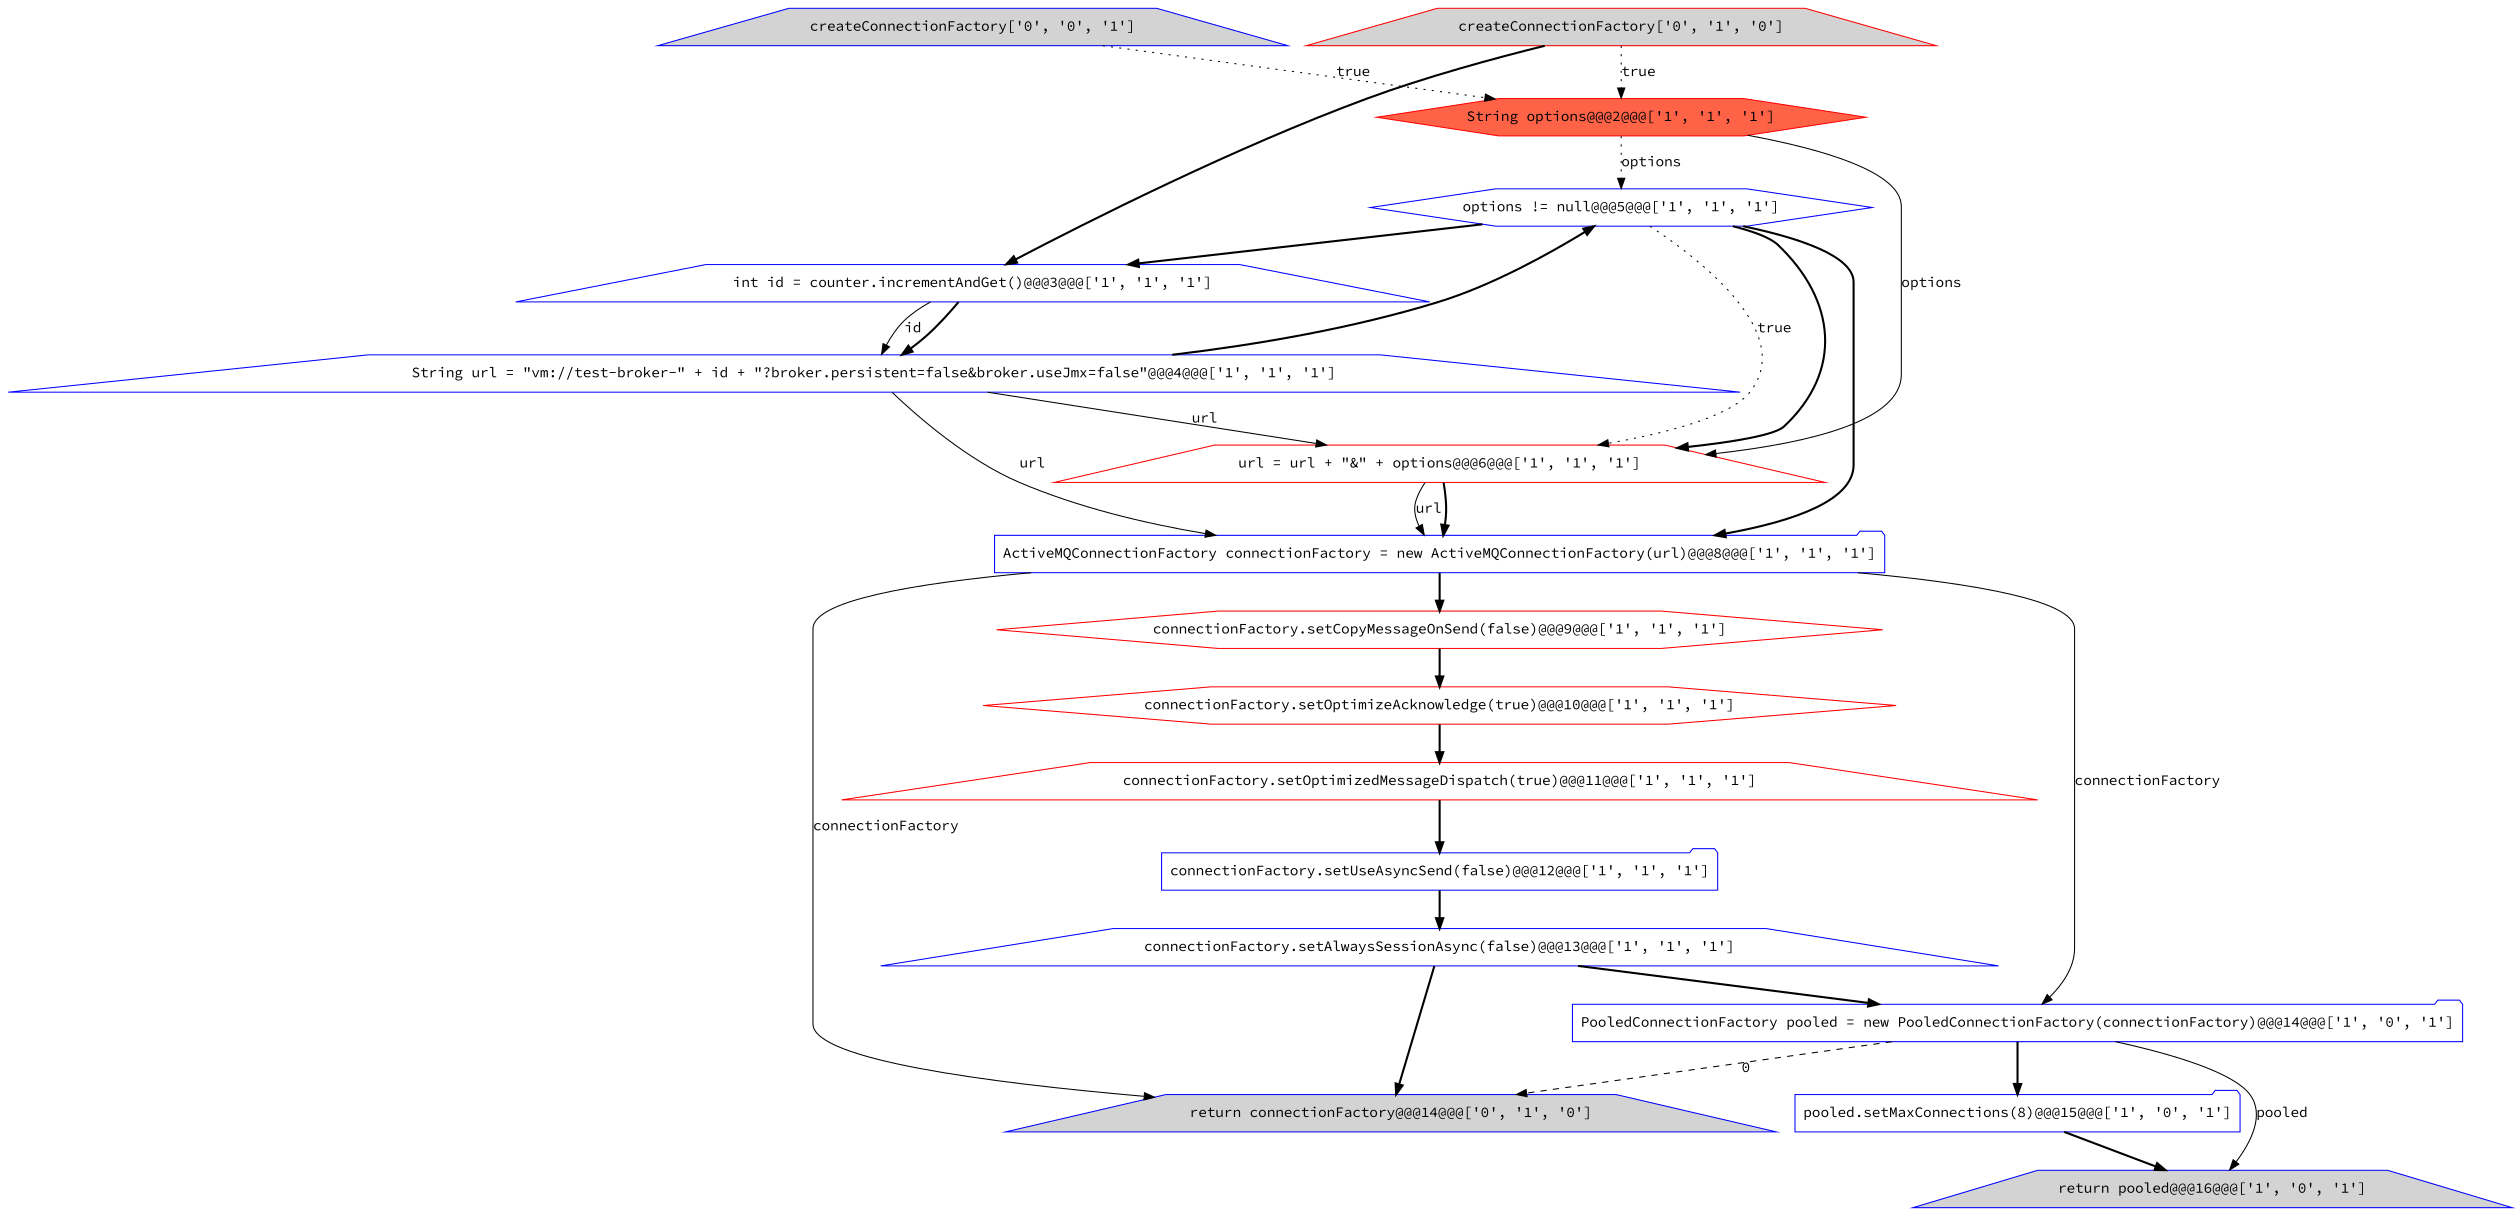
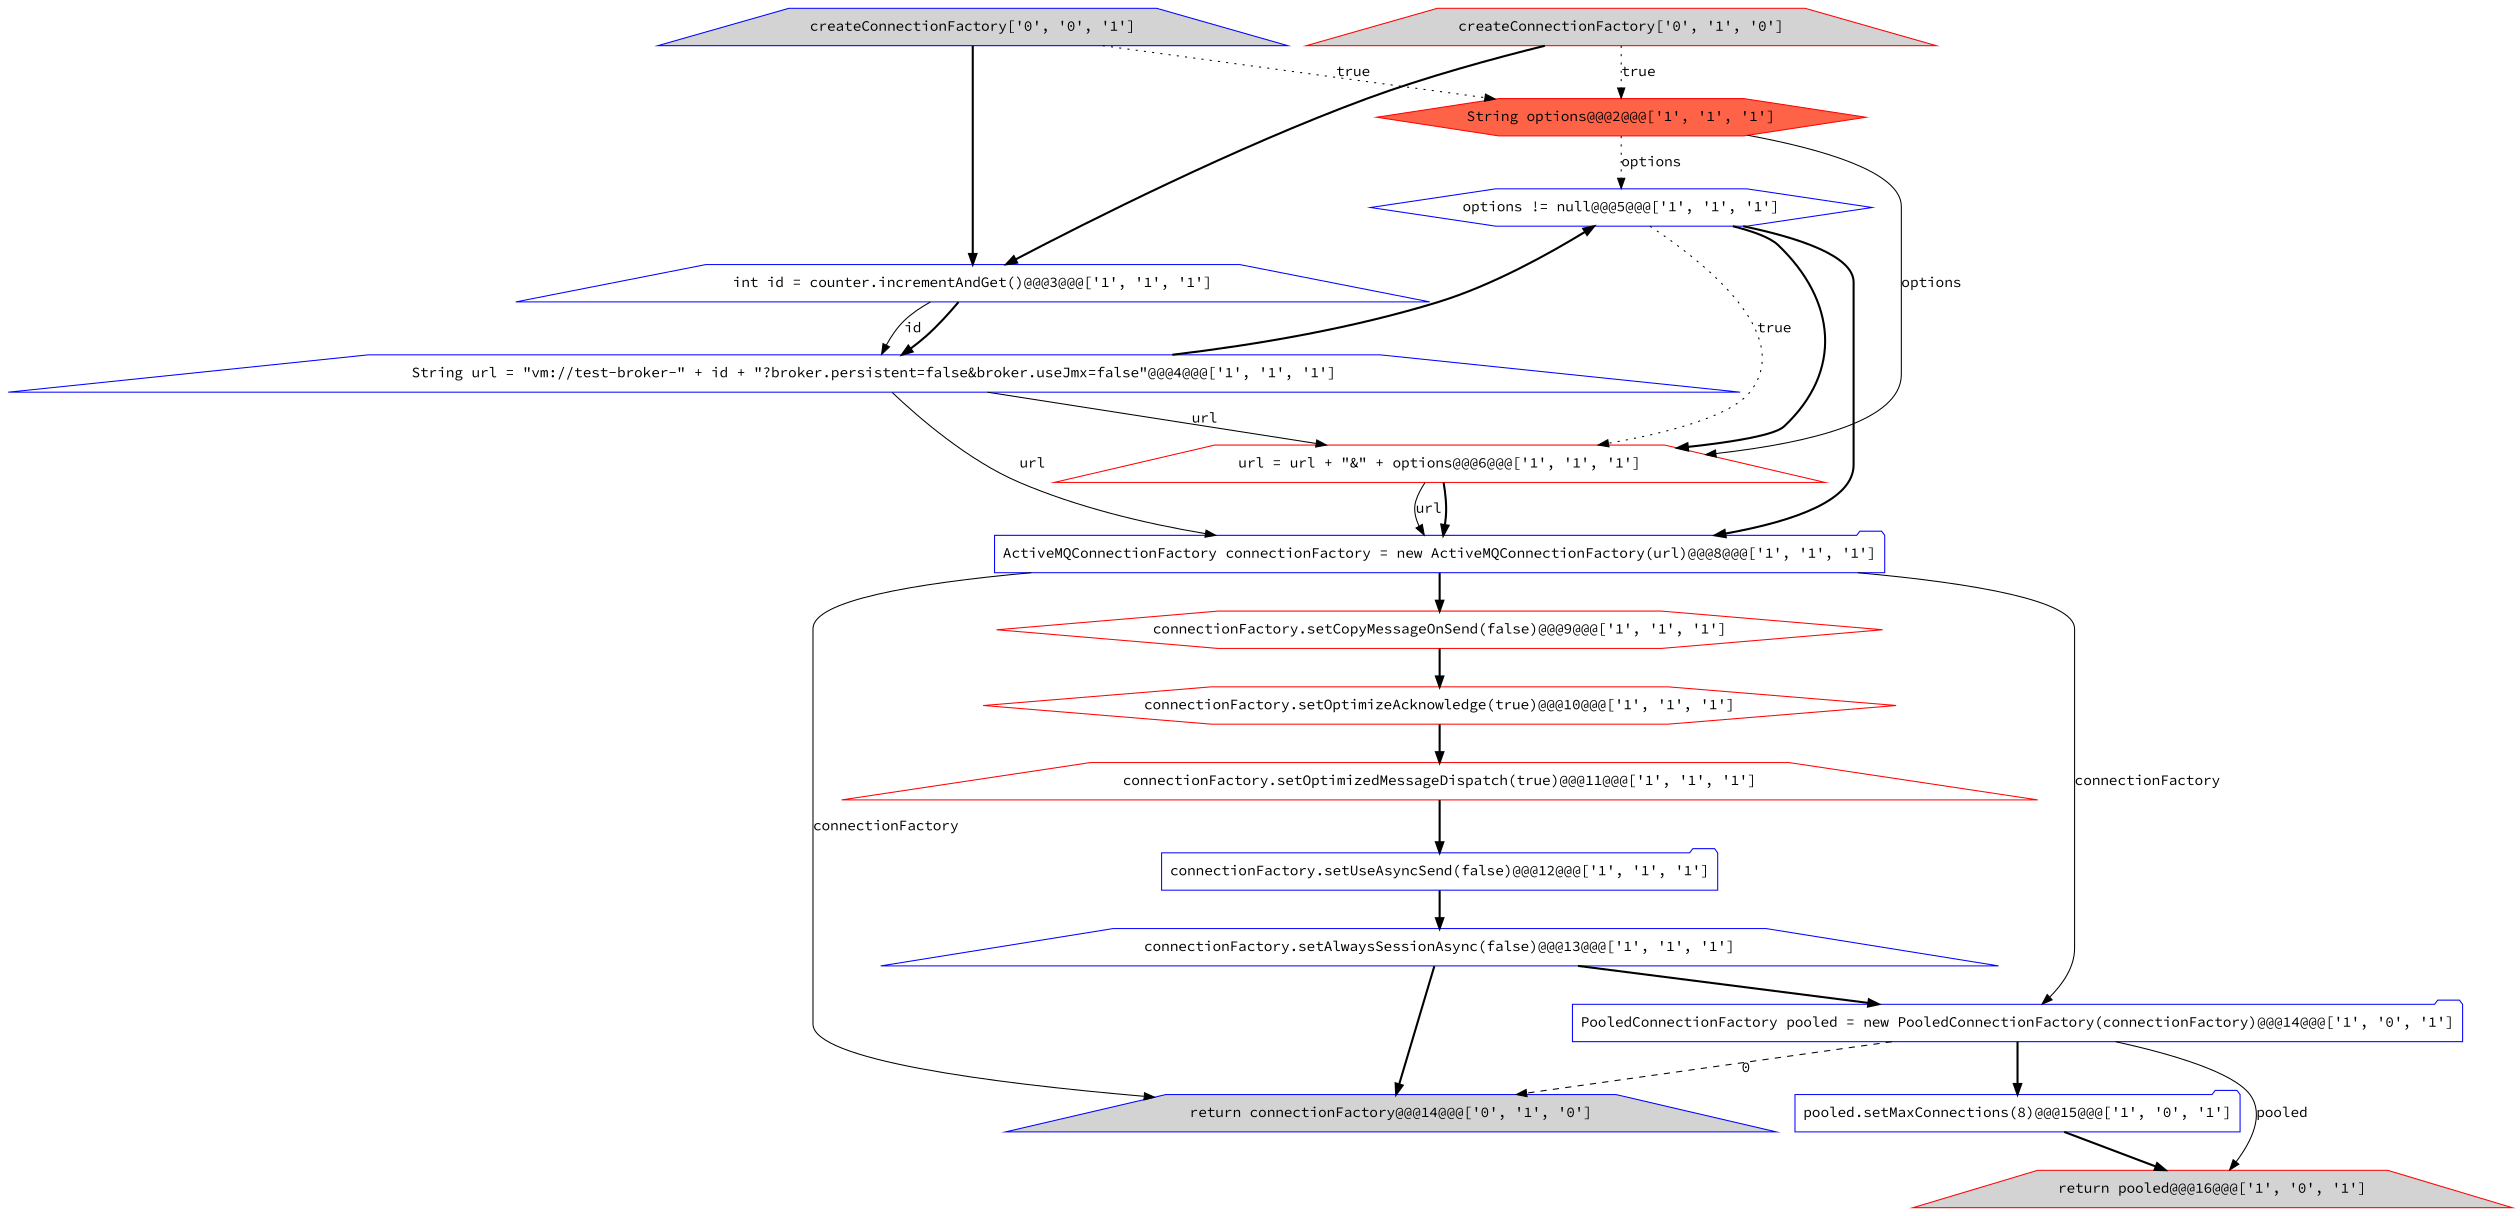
  digraph {
    fontname="Source Code Pro"
    node [color=blue fillcolor=white fontname="Source Code Pro" shape=trapezium style=filled]
    edge [fontname="Source Code Pro" style=bold]
    n1 [label="pooled.setMaxConnections(8)@@@15@@@['1', '0', '1']" shape=folder]
-   n2 [fillcolor=lightgray label="return pooled@@@16@@@['1', '0', '1']"]
+   n2 [color=red fillcolor=lightgray label="return pooled@@@16@@@['1', '0', '1']"]
    n3 [color=red fillcolor=tomato label="String options@@@2@@@['1', '1', '1']" shape=hexagon]
    n4 [color=red label="url = url + \"&\" + options@@@6@@@['1', '1', '1']"]
    n5 [label="options != null@@@5@@@['1', '1', '1']" shape=hexagon]
    n6 [label="ActiveMQConnectionFactory connectionFactory = new ActiveMQConnectionFactory(url)@@@8@@@['1', '1', '1']" shape=folder]
    n7 [label="int id = counter.incrementAndGet()@@@3@@@['1', '1', '1']"]
    n8 [label="String url = \"vm://test-broker-\" + id + \"?broker.persistent=false&broker.useJmx=false\"@@@4@@@['1', '1', '1']"]
    n9 [label="connectionFactory.setAlwaysSessionAsync(false)@@@13@@@['1', '1', '1']"]
    n10 [label="PooledConnectionFactory pooled = new PooledConnectionFactory(connectionFactory)@@@14@@@['1', '0', '1']" shape=folder]
    n11 [fillcolor=lightgray label="return connectionFactory@@@14@@@['0', '1', '0']"]
    n12 [fillcolor=lightgray label="createConnectionFactory['0', '0', '1']"]
    n13 [color=red label="connectionFactory.setCopyMessageOnSend(false)@@@9@@@['1', '1', '1']" shape=hexagon]
    n14 [color=red label="connectionFactory.setOptimizeAcknowledge(true)@@@10@@@['1', '1', '1']" shape=hexagon]
    n15 [color=red label="connectionFactory.setOptimizedMessageDispatch(true)@@@11@@@['1', '1', '1']"]
    n16 [label="connectionFactory.setUseAsyncSend(false)@@@12@@@['1', '1', '1']" shape=folder]
    n17 [color=red fillcolor=lightgray label="createConnectionFactory['0', '1', '0']"]
    n1 -> n2
    n3 -> n4 [label=options style=solid]
    n3 -> n5 [label=options style=dotted]
    n4 -> n6
    n4 -> n6 [label=url style=solid]
    n5 -> n4
    n5 -> n4 [label=true style=dotted]
    n5 -> n6
    n6 -> n10 [label=connectionFactory style=solid]
    n6 -> n11 [label=connectionFactory style=solid]
    n6 -> n13
    n7 -> n8
    n7 -> n8 [label=id style=solid]
    n8 -> n4 [label=url style=solid]
    n8 -> n5
    n8 -> n6 [label=url style=solid]
    n9 -> n10
    n9 -> n11
    n10 -> n1
    n10 -> n2 [label=pooled style=solid]
    n10 -> n11 [label=0 style=dashed]
    n12 -> n3 [label=true style=dotted]
-   n5 -> n7
+   n12 -> n7
    n13 -> n14
    n14 -> n15
    n15 -> n16
    n16 -> n9
    n17 -> n3 [label=true style=dotted]
    n17 -> n7
  }
